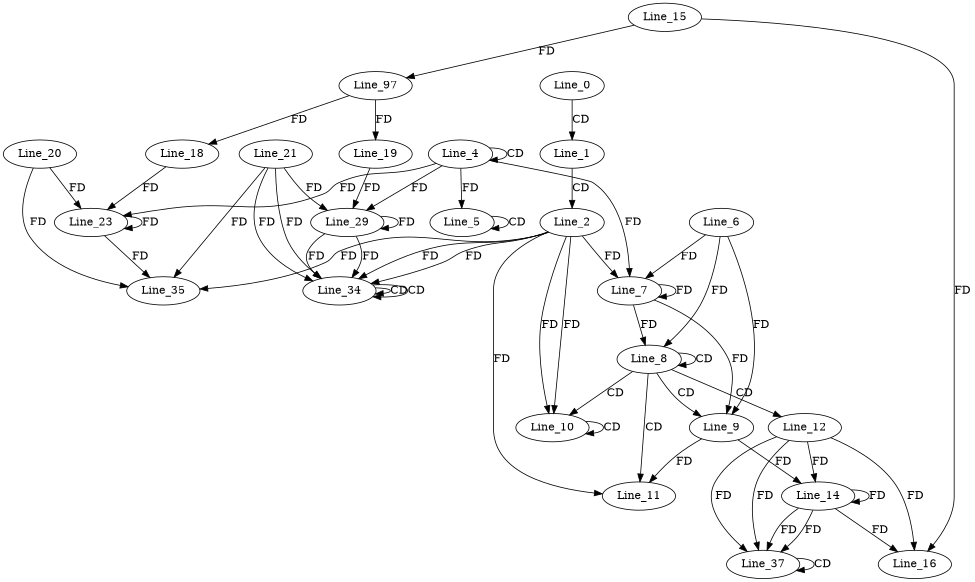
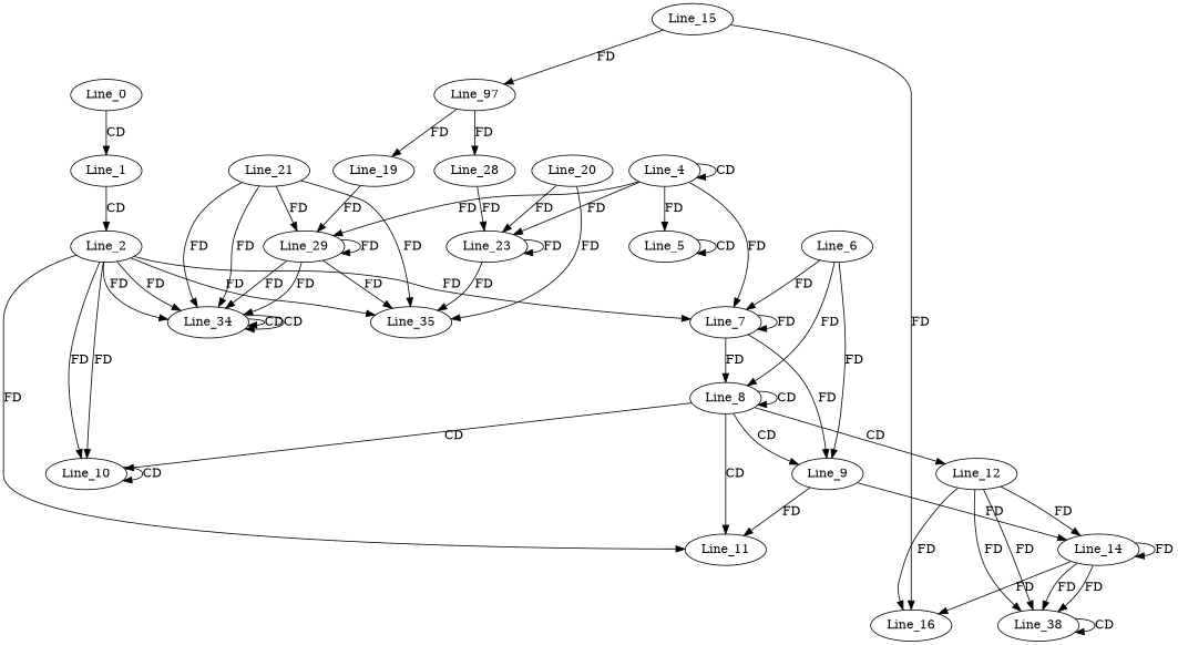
  digraph {
    Line_0
    Line_1
    Line_2
    Line_7
    Line_10
    Line_11
    Line_34
    Line_35
    Line_8
    Line_9
    Line_4
    Line_5
    Line_23
    Line_29
    Line_6
    Line_12
    Line_14
    Line_16
-   Line_38 [label=Line_37]
+   Line_38
    Line_15
    n21 [label=Line_97]
-   Line_18
+   Line_18 [label=Line_28]
    Line_19
    Line_20
    Line_21
    Line_0 -> Line_1 [label=CD]
    Line_1 -> Line_2 [label=CD]
    Line_2 -> Line_7 [label=FD]
    Line_2 -> Line_10 [label=FD]
    Line_2 -> Line_10 [label=FD]
    Line_2 -> Line_11 [label=FD]
    Line_2 -> Line_34 [label=FD]
    Line_2 -> Line_34 [label=FD]
    Line_2 -> Line_35 [label=FD]
    Line_7 -> Line_7 [label=FD]
    Line_7 -> Line_8 [label=FD]
    Line_7 -> Line_9 [label=FD]
    Line_10 -> Line_10 [label=CD]
    Line_34 -> Line_34 [label=CD]
    Line_34 -> Line_34 [label=CD]
    Line_8 -> Line_10 [label=CD]
    Line_8 -> Line_11 [label=CD]
    Line_8 -> Line_8 [label=CD]
    Line_8 -> Line_9 [label=CD]
    Line_8 -> Line_12 [label=CD]
    Line_9 -> Line_11 [label=FD]
    Line_9 -> Line_14 [label=FD]
    Line_4 -> Line_7 [label=FD]
    Line_4 -> Line_4 [label=CD]
    Line_4 -> Line_5 [label=FD]
    Line_4 -> Line_23 [label=FD]
    Line_4 -> Line_29 [label=FD]
    Line_5 -> Line_5 [label=CD]
    Line_23 -> Line_35 [label=FD]
    Line_23 -> Line_23 [label=FD]
    Line_29 -> Line_34 [label=FD]
    Line_29 -> Line_34 [label=FD]
+   Line_29 -> Line_35 [label=FD]
    Line_29 -> Line_29 [label=FD]
    Line_6 -> Line_7 [label=FD]
    Line_6 -> Line_8 [label=FD]
    Line_6 -> Line_9 [label=FD]
    Line_12 -> Line_14 [label=FD]
    Line_12 -> Line_16 [label=FD]
    Line_12 -> Line_38 [label=FD]
    Line_12 -> Line_38 [label=FD]
    Line_14 -> Line_14 [label=FD]
    Line_14 -> Line_16 [label=FD]
    Line_14 -> Line_38 [label=FD]
    Line_14 -> Line_38 [label=FD]
    Line_38 -> Line_38 [label=CD]
    Line_15 -> Line_16 [label=FD]
    Line_15 -> n21 [label=FD]
    n21 -> Line_18 [label=FD]
    n21 -> Line_19 [label=FD]
    Line_18 -> Line_23 [label=FD]
    Line_19 -> Line_29 [label=FD]
    Line_20 -> Line_35 [label=FD]
    Line_20 -> Line_23 [label=FD]
    Line_21 -> Line_34 [label=FD]
    Line_21 -> Line_34 [label=FD]
    Line_21 -> Line_35 [label=FD]
    Line_21 -> Line_29 [label=FD]
  }
